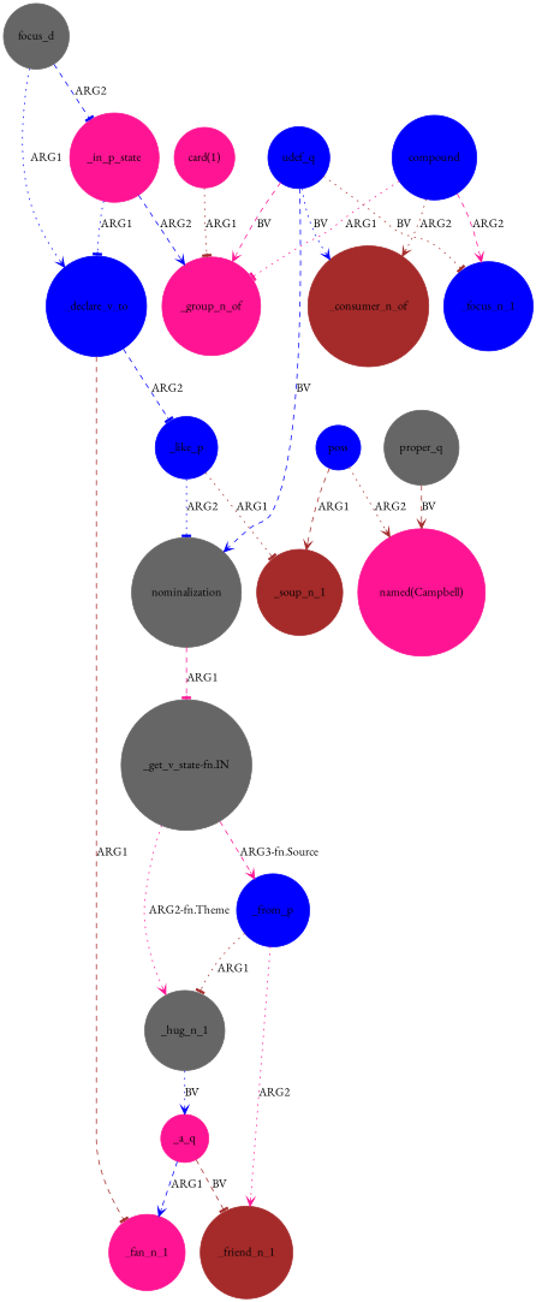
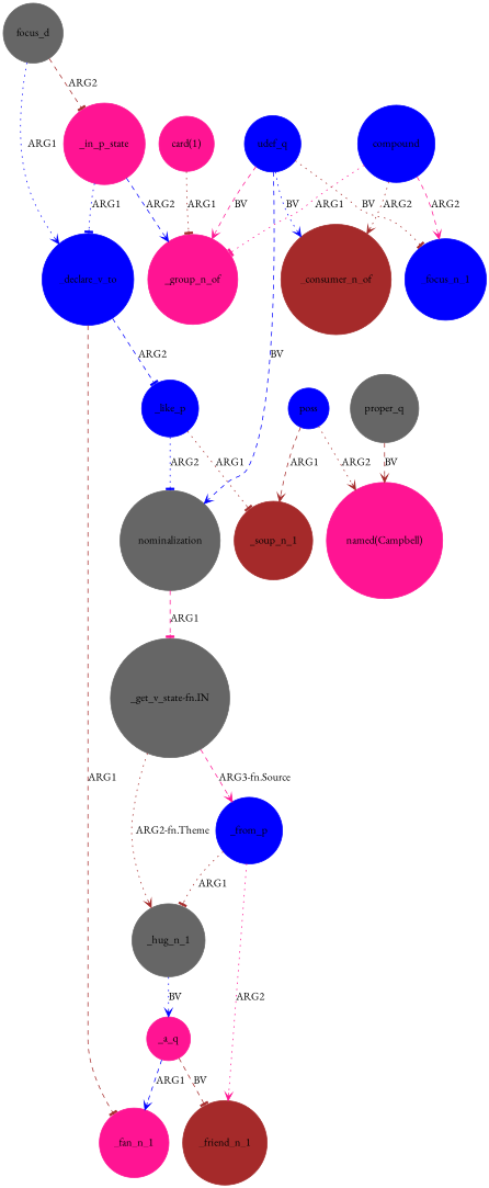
  digraph {
    fontname="EB Garamond"
    node [color=blue fontname="EB Garamond" shape=circle style=filled]
    edge [arrowhead=vee color=brown fontname="EB Garamond" style=dotted]
    _hug_n_1 [color=gray40]
    _from_p
    _friend_n_1 [color=brown]
    _a_q [color=deeppink]
    _soup_n_1 [color=brown]
    _like_p
    nominalization [color=gray40]
    "_get_v_state-fn.IN" [color=gray40]
    _in_p_state [color=deeppink]
    _declare_v_to
    _group_n_of [color=deeppink]
    _fan_n_1 [color=deeppink]
    focus_d [color=gray40]
    proper_q [color=gray40]
    "named(Campbell)" [color=deeppink]
    compound
    _focus_n_1
    _consumer_n_of [color=brown]
    poss
    udef_q
    "card(1)" [color=deeppink]
    _hug_n_1 -> _a_q [color=blue label=BV]
    _from_p -> _hug_n_1 [arrowhead=tee label=ARG1]
    _from_p -> _friend_n_1 [color=deeppink label=ARG2]
    _a_q -> _friend_n_1 [arrowhead=tee label=BV style=dashed]
    _a_q -> _fan_n_1 [color=blue label=ARG1 style=dashed]
    _like_p -> _soup_n_1 [arrowhead=tee label=ARG1]
    _like_p -> nominalization [arrowhead=tee color=blue label=ARG2]
    nominalization -> "_get_v_state-fn.IN" [arrowhead=tee color=deeppink label=ARG1 style=dashed]
-   "_get_v_state-fn.IN" -> _hug_n_1 [color=deeppink label="ARG2-fn.Theme"]
+   "_get_v_state-fn.IN" -> _hug_n_1 [label="ARG2-fn.Theme"]
    "_get_v_state-fn.IN" -> _from_p [color=deeppink label="ARG3-fn.Source" style=dashed]
    _in_p_state -> _declare_v_to [arrowhead=tee color=blue label=ARG1]
    _in_p_state -> _group_n_of [color=blue label=ARG2 style=dashed]
    _declare_v_to -> _like_p [arrowhead=tee color=blue label=ARG2 style=dashed]
    _declare_v_to -> _fan_n_1 [arrowhead=tee label=ARG1 style=dashed]
-   focus_d -> _in_p_state [arrowhead=tee color=blue label=ARG2 style=dashed]
+   focus_d -> _in_p_state [arrowhead=tee label=ARG2 style=dashed]
    focus_d -> _declare_v_to [color=blue label=ARG1]
    proper_q -> "named(Campbell)" [label=BV style=dashed]
    compound -> _group_n_of [arrowhead=tee color=deeppink label=ARG1]
    compound -> _focus_n_1 [color=deeppink label=ARG2 style=dashed]
    compound -> _consumer_n_of [label=ARG2]
    poss -> _soup_n_1 [label=ARG1 style=dashed]
    poss -> "named(Campbell)" [label=ARG2]
    udef_q -> nominalization [color=blue label=BV style=dashed]
    udef_q -> _group_n_of [color=deeppink label=BV style=dashed]
    udef_q -> _focus_n_1 [arrowhead=tee label=BV]
    udef_q -> _consumer_n_of [color=blue label=BV]
    "card(1)" -> _group_n_of [arrowhead=tee label=ARG1]
  }
